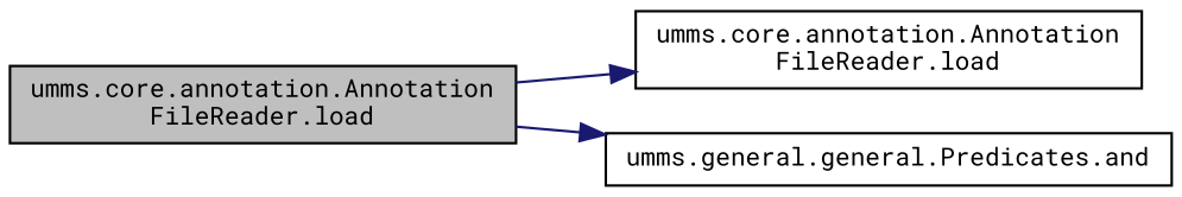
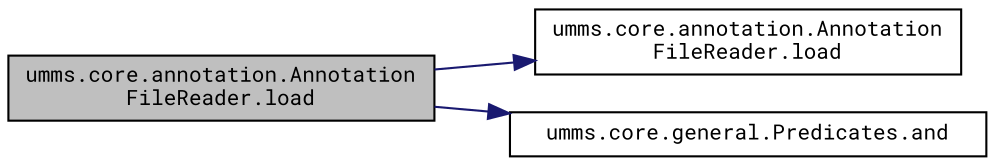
  digraph {
    rankdir=LR
    fontname="Roboto Mono"
    node [color=black fillcolor=white fontname="Roboto Mono" fontsize=10 shape=record style=filled]
    edge [color=midnightblue fontname="Roboto Mono" fontsize=10 labelfontname=Helvetica labelfontsize=10 style=solid]
    n1 [fillcolor=grey75 fontcolor=black height=0.2 label="umms.core.annotation.Annotation\lFileReader.load" width=0.4]
    n2 [height=0.2 label="umms.core.annotation.Annotation\lFileReader.load" width=0.4]
-   n3 [height=0.2 label="umms.general.general.Predicates.and" width=0.4]
+   n3 [height=0.2 label="umms.core.general.Predicates.and" width=0.4]
    n1 -> n2
    n1 -> n3
  }
